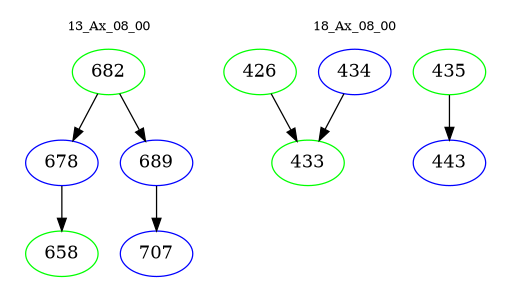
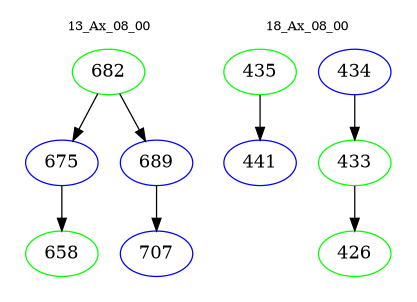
  digraph {
    node [color=green]
    edge [color=black]
    n1 [label=682]
-   n2 [color=blue label=678]
+   n2 [color=blue label=675]
    n3 [color=blue label=689]
    n4 [label=658]
    n5 [color=blue label=707]
    n6 [color=blue label=434]
    n7 [label=433]
    n8 [label=435]
    n9 [label=426]
-   n10 [color=blue label=443]
+   n10 [color=blue label=441]
    subgraph cluster_1 {
      color=white
      fontsize=10
      label="13_Ax_08_00"
      n1
      n2
      n3
      n4
      n5
    }
    subgraph cluster_2 {
      color=white
      fontsize=10
      label="18_Ax_08_00"
      n6
      n7
      n8
      n9
      n10
    }
    n1 -> n2
    n1 -> n3
    n2 -> n4
    n3 -> n5
    n6 -> n7
-   n9 -> n7
+   n7 -> n9
    n8 -> n10
  }
